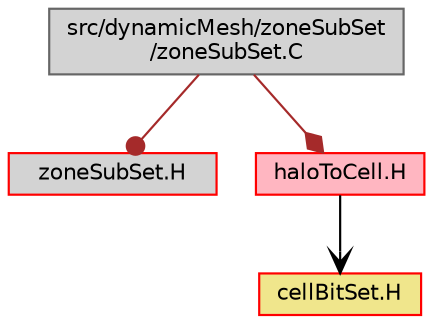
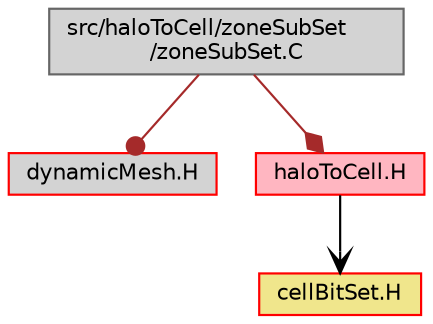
  digraph {
    node [color=red fillcolor=lightgrey fontname=Helvetica fontsize=10 shape=box style=filled]
    edge [color=brown fontname=Helvetica fontsize=10 labelfontname=Helvetica labelfontsize=10 style=solid]
-   n1 [color=gray40 fontcolor=black height=0.2 label="src/dynamicMesh/zoneSubSet\l/zoneSubSet.C" width=0.4]
-   n2 [height=0.2 label="zoneSubSet.H" width=0.4]
+   n1 [color=gray40 fontcolor=black height=0.2 label="src/haloToCell/zoneSubSet\l/zoneSubSet.C" width=0.4]
+   n2 [height=0.2 label="dynamicMesh.H" width=0.4]
    n3 [fillcolor=lightpink height=0.2 label="haloToCell.H" width=0.4]
    n4 [fillcolor=khaki height=0.2 label="cellBitSet.H" width=0.4]
    n1 -> n2 [arrowhead=dot]
    n1 -> n3 [arrowhead=diamond]
    n3 -> n4 [arrowhead=vee color=black]
  }
